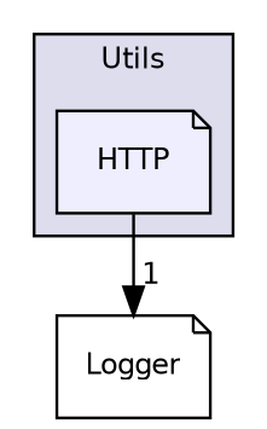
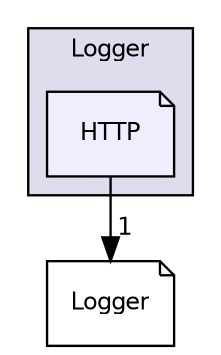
  digraph {
    compound=true
    node [fontname=Helvetica fontsize=10 shape=note]
    n1 [fillcolor="#eeeeff" label=HTTP pencolor=black style=filled]
    n2 [label=Logger]
    subgraph cluster_1 {
      bgcolor="#ddddee"
      fontname=Helvetica
      fontsize=10
-     label=Utils
+     label=Logger
      pencolor=black
      n1
    }
    n1 -> n2 [headlabel=1 labeldistance=1.5 labelfontname=Helvetica labelfontsize=10]
  }
